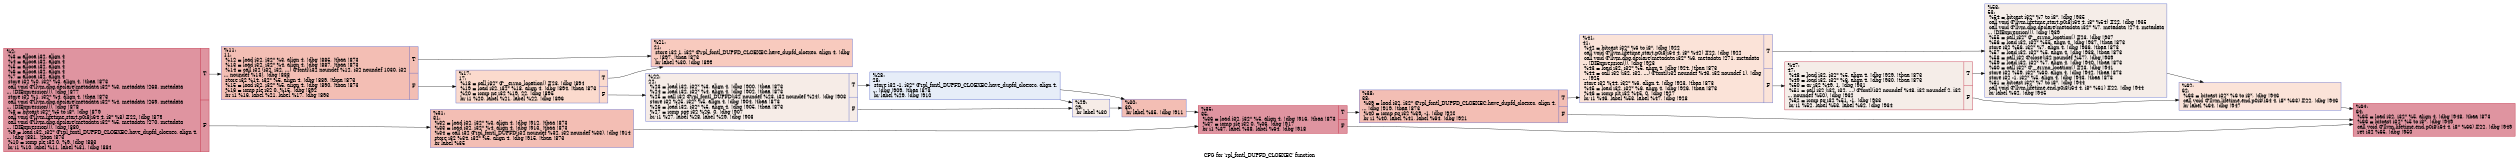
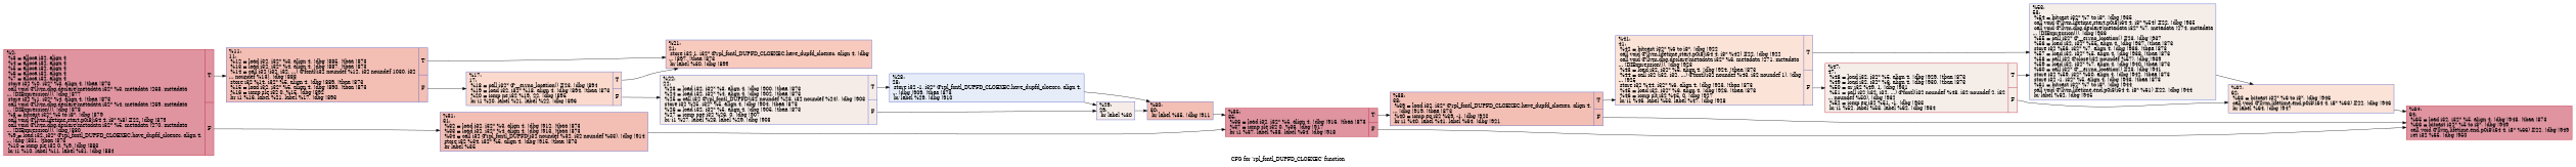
  digraph {
    label="CFG for 'rpl_fcntl_DUPFD_CLOEXEC' function"
    rankdir=LR
    node [color="#3d50c3ff" fillcolor="#e36c5570" shape=record style=filled]
    edge [tailport=s0]
    n1 [color="#b70d28ff" fillcolor="#b70d2870" label="{%2:\l  %3 = alloca i32, align 4\l  %4 = alloca i32, align 4\l  %5 = alloca i32, align 4\l  %6 = alloca i32, align 4\l  %7 = alloca i32, align 4\l  store i32 %0, i32* %3, align 4, !tbaa !873\l  call void @llvm.dbg.declare(metadata i32* %3, metadata !268, metadata\l... !DIExpression()), !dbg !877\l  store i32 %1, i32* %4, align 4, !tbaa !873\l  call void @llvm.dbg.declare(metadata i32* %4, metadata !269, metadata\l... !DIExpression()), !dbg !878\l  %8 = bitcast i32* %5 to i8*, !dbg !879\l  call void @llvm.lifetime.start.p0i8(i64 4, i8* %8) #22, !dbg !879\l  call void @llvm.dbg.declare(metadata i32* %5, metadata !270, metadata\l... !DIExpression()), !dbg !880\l  %9 = load i32, i32* @rpl_fcntl_DUPFD_CLOEXEC.have_dupfd_cloexec, align 4,\l... !dbg !881, !tbaa !873\l  %10 = icmp sle i32 0, %9, !dbg !883\l  br i1 %10, label %11, label %31, !dbg !884\l|{<s0>T|<s1>F}}"]
    n2 [label="{%11:\l11:                                               \l  %12 = load i32, i32* %3, align 4, !dbg !885, !tbaa !873\l  %13 = load i32, i32* %4, align 4, !dbg !887, !tbaa !873\l  %14 = call i32 (i32, i32, ...) @fcntl(i32 noundef %12, i32 noundef 1030, i32\l... noundef %13), !dbg !888\l  store i32 %14, i32* %5, align 4, !dbg !889, !tbaa !873\l  %15 = load i32, i32* %5, align 4, !dbg !890, !tbaa !873\l  %16 = icmp sle i32 0, %15, !dbg !892\l  br i1 %16, label %21, label %17, !dbg !893\l|{<s0>T|<s1>F}}"]
    n3 [label="{%31:\l31:                                               \l  %32 = load i32, i32* %3, align 4, !dbg !912, !tbaa !873\l  %33 = load i32, i32* %4, align 4, !dbg !913, !tbaa !873\l  %34 = call i32 @rpl_fcntl_DUPFD(i32 noundef %32, i32 noundef %33), !dbg !914\l  store i32 %34, i32* %5, align 4, !dbg !915, !tbaa !873\l  br label %35\l}"]
    n4 [fillcolor="#ef886b70" label="{%21:\l21:                                               \l  store i32 1, i32* @rpl_fcntl_DUPFD_CLOEXEC.have_dupfd_cloexec, align 4, !dbg\l... !897, !tbaa !873\l  br label %30, !dbg !899\l}"]
    n5 [fillcolor="#f7ac8e70" label="{%17:\l17:                                               \l  %18 = call i32* @__errno_location() #23, !dbg !894\l  %19 = load i32, i32* %18, align 4, !dbg !894, !tbaa !873\l  %20 = icmp ne i32 %19, 22, !dbg !895\l  br i1 %20, label %21, label %22, !dbg !896\l|{<s0>T|<s1>F}}"]
    n6 [color="#b70d28ff" fillcolor="#b70d2870" label="{%35:\l35:                                               \l  %36 = load i32, i32* %5, align 4, !dbg !916, !tbaa !873\l  %37 = icmp sle i32 0, %36, !dbg !917\l  br i1 %37, label %38, label %64, !dbg !918\l|{<s0>T|<s1>F}}"]
    n7 [fillcolor="#ead5c970" label="{%22:\l22:                                               \l  %23 = load i32, i32* %3, align 4, !dbg !900, !tbaa !873\l  %24 = load i32, i32* %4, align 4, !dbg !902, !tbaa !873\l  %25 = call i32 @rpl_fcntl_DUPFD(i32 noundef %23, i32 noundef %24), !dbg !903\l  store i32 %25, i32* %5, align 4, !dbg !904, !tbaa !873\l  %26 = load i32, i32* %5, align 4, !dbg !905, !tbaa !873\l  %27 = icmp sge i32 %26, 0, !dbg !907\l  br i1 %27, label %28, label %29, !dbg !908\l|{<s0>T|<s1>F}}"]
    n8 [label="{%38:\l38:                                               \l  %39 = load i32, i32* @rpl_fcntl_DUPFD_CLOEXEC.have_dupfd_cloexec, align 4,\l... !dbg !919, !tbaa !873\l  %40 = icmp eq i32 %39, -1, !dbg !920\l  br i1 %40, label %41, label %64, !dbg !921\l|{<s0>T|<s1>F}}"]
    n9 [color="#b70d28ff" fillcolor="#b70d2870" label="{%64:\l64:                                               \l  %65 = load i32, i32* %5, align 4, !dbg !948, !tbaa !873\l  %66 = bitcast i32* %5 to i8*, !dbg !949\l  call void @llvm.lifetime.end.p0i8(i64 4, i8* %66) #22, !dbg !949\l  ret i32 %65, !dbg !950\l}"]
    n10 [label="{%30:\l30:                                               \l  br label %35, !dbg !911\l}"]
    n11 [fillcolor="#c7d7f070" label="{%28:\l28:                                               \l  store i32 -1, i32* @rpl_fcntl_DUPFD_CLOEXEC.have_dupfd_cloexec, align 4,\l... !dbg !909, !tbaa !873\l  br label %29, !dbg !910\l}"]
    n12 [fillcolor="#ead5c970" label="{%29:\l29:                                               \l  br label %30\l}"]
    n13 [fillcolor="#f6bfa670" label="{%41:\l41:                                               \l  %42 = bitcast i32* %6 to i8*, !dbg !922\l  call void @llvm.lifetime.start.p0i8(i64 4, i8* %42) #22, !dbg !922\l  call void @llvm.dbg.declare(metadata i32* %6, metadata !271, metadata\l... !DIExpression()), !dbg !923\l  %43 = load i32, i32* %5, align 4, !dbg !924, !tbaa !873\l  %44 = call i32 (i32, i32, ...) @fcntl(i32 noundef %43, i32 noundef 1), !dbg\l... !925\l  store i32 %44, i32* %6, align 4, !dbg !923, !tbaa !873\l  %45 = load i32, i32* %6, align 4, !dbg !926, !tbaa !873\l  %46 = icmp slt i32 %45, 0, !dbg !927\l  br i1 %46, label %53, label %47, !dbg !928\l|{<s0>T|<s1>F}}"]
-   n14 [fillcolor="#e8d6cc70" label="{%53:\l53:                                               \l  %54 = bitcast i32* %7 to i8*, !dbg !935\l  call void @llvm.lifetime.start.p0i8(i64 4, i8* %54) #22, !dbg !935\l  call void @llvm.dbg.declare(metadata i32* %7, metadata !274, metadata\l... !DIExpression()), !dbg !939\l  %55 = call i32* @__errno_location() #23, !dbg !937\l  %56 = load i32, i32* %55, align 4, !dbg !937, !tbaa !873\l  store i32 %56, i32* %7, align 4, !dbg !936, !tbaa !873\l  %57 = load i32, i32* %5, align 4, !dbg !938, !tbaa !873\l  %58 = call i32 @close(i32 noundef %57), !dbg !939\l  %59 = load i32, i32* %7, align 4, !dbg !940, !tbaa !873\l  %60 = call i32* @__errno_location() #23, !dbg !941\l  store i32 %59, i32* %60, align 4, !dbg !942, !tbaa !873\l  store i32 -1, i32* %5, align 4, !dbg !943, !tbaa !873\l  %61 = bitcast i32* %7 to i8*, !dbg !944\l  call void @llvm.lifetime.end.p0i8(i64 4, i8* %61) #22, !dbg !944\l  br label %62, !dbg !945\l}"]
+   n14 [fillcolor="#e8d6cc70" label="{%53:\l53:                                               \l  %54 = bitcast i32* %7 to i8*, !dbg !935\l  call void @llvm.lifetime.start.p0i8(i64 4, i8* %54) #22, !dbg !935\l  call void @llvm.dbg.declare(metadata i32* %7, metadata !274, metadata\l... !DIExpression()), !dbg !936\l  %55 = call i32* @__errno_location() #23, !dbg !937\l  %56 = load i32, i32* %55, align 4, !dbg !937, !tbaa !873\l  store i32 %56, i32* %7, align 4, !dbg !936, !tbaa !873\l  %57 = load i32, i32* %5, align 4, !dbg !938, !tbaa !873\l  %58 = call i32 @close(i32 noundef %57), !dbg !939\l  %59 = load i32, i32* %7, align 4, !dbg !940, !tbaa !873\l  %60 = call i32* @__errno_location() #23, !dbg !941\l  store i32 %59, i32* %60, align 4, !dbg !942, !tbaa !873\l  store i32 -1, i32* %5, align 4, !dbg !943, !tbaa !873\l  %61 = bitcast i32* %7 to i8*, !dbg !944\l  call void @llvm.lifetime.end.p0i8(i64 4, i8* %61) #22, !dbg !944\l  br label %62, !dbg !945\l}"]
    n15 [color="#b70d28ff" fillcolor="#e8d6cc70" label="{%47:\l47:                                               \l  %48 = load i32, i32* %5, align 4, !dbg !929, !tbaa !873\l  %49 = load i32, i32* %6, align 4, !dbg !930, !tbaa !873\l  %50 = or i32 %49, 1, !dbg !931\l  %51 = call i32 (i32, i32, ...) @fcntl(i32 noundef %48, i32 noundef 2, i32\l... noundef %50), !dbg !932\l  %52 = icmp eq i32 %51, -1, !dbg !933\l  br i1 %52, label %53, label %62, !dbg !934\l|{<s0>T|<s1>F}}"]
    n16 [fillcolor="#f6bfa670" label="{%62:\l62:                                               \l  %63 = bitcast i32* %6 to i8*, !dbg !946\l  call void @llvm.lifetime.end.p0i8(i64 4, i8* %63) #22, !dbg !946\l  br label %64, !dbg !947\l}"]
    n1 -> n2
    n1 -> n3 [tailport=s1]
    n2 -> n4
    n2 -> n5 [tailport=s1]
    n3 -> n6
    n5 -> n4
    n5 -> n7 [tailport=s1]
    n6 -> n8
    n6 -> n9 [tailport=s1]
    n7 -> n11
    n7 -> n12 [tailport=s1]
    n8 -> n9 [tailport=s1]
    n8 -> n13
    n10 -> n6
    n11 -> n10
    n11 -> n12
    n12 -> n10
    n13 -> n14
    n13 -> n15 [tailport=s1]
    n14 -> n16
    n15 -> n14
    n15 -> n16 [tailport=s1]
    n16 -> n9
  }
